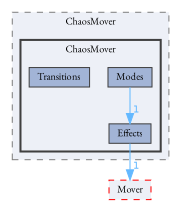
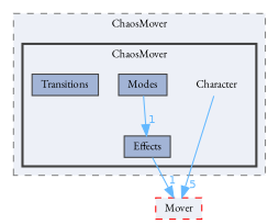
  digraph {
    compound=true
    fontname="EB Garamond"
    node [fontname="EB Garamond" fontsize=10 shape=box color=grey25 fillcolor="#a2b4d6" style=filled]
    edge [color=steelblue1 fontcolor=steelblue1 fontname="EB Garamond" fontsize=10 headlabel=1 labeldistance=1.5 labelfontname=Helvetica labelfontsize=10]
+   n1 [height=0.2 label=Character shape=plaintext width=0.4 color="" fillcolor="" style=""]
    n2 [height=0.2 label=Effects width=0.4]
    n3 [height=0.2 label=Modes width=0.4]
    n4 [height=0.2 label=Transitions width=0.4]
    n5 [color=red fillcolor="#edf0f7" height=0.2 label=Mover style="filled,dashed" width=0.4]
    subgraph cluster_1 {
      bgcolor="#edf0f7"
      fontsize=10
      label=ChaosMover
      pencolor=grey50
      style="filled,dashed"
      subgraph cluster_2 {
        bgcolor="#edf0f7"
        fontsize=10
        label=ChaosMover
        pencolor=grey25
        style="filled,bold"
+       n1
        n2
        n3
        n4
      }
    }
+   n1 -> n5 [headlabel=5]
    n2 -> n5
    n3 -> n2
  }
